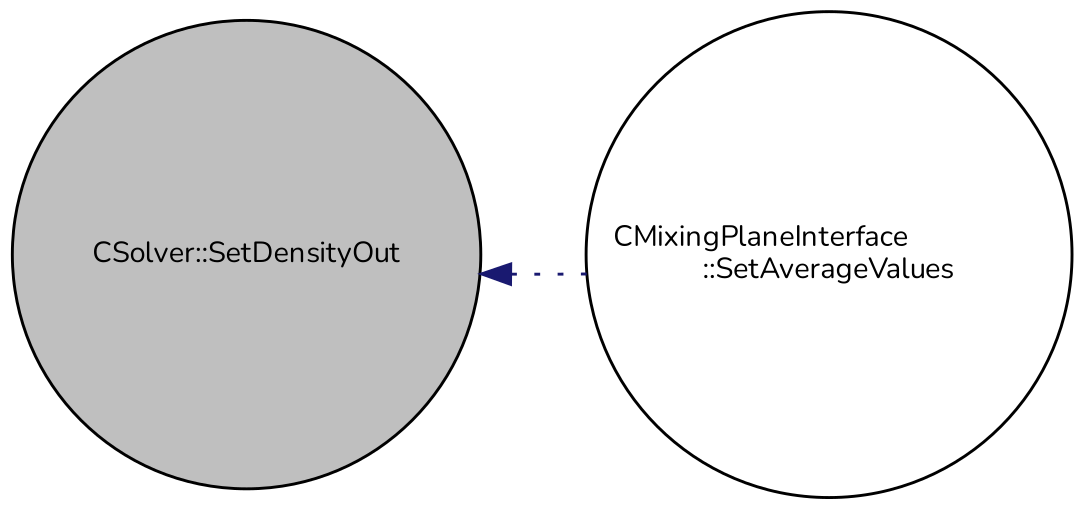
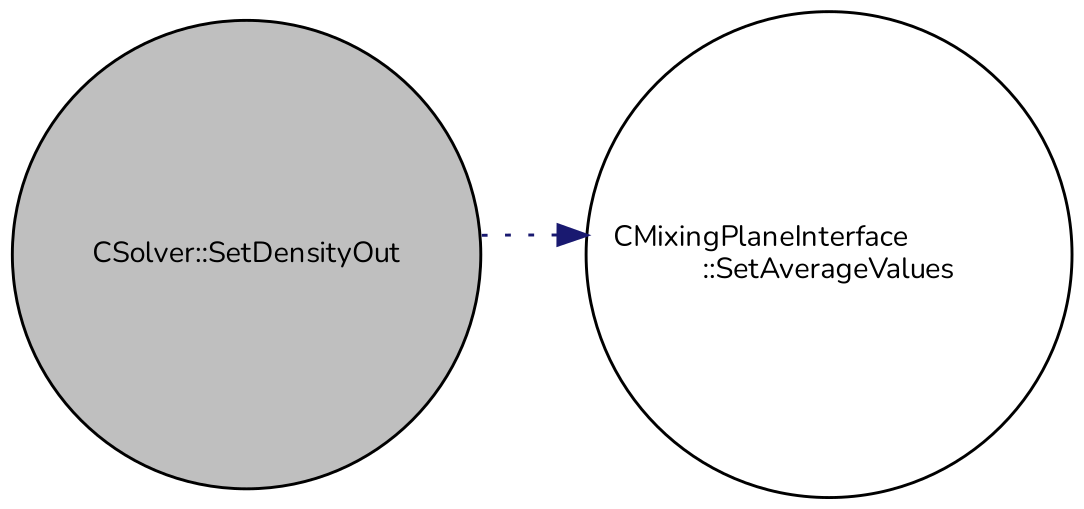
  digraph {
    rankdir=LR
    fontname=Nunito
    node [color=black fontname=Nunito fontsize=10 shape=circle style=filled]
    n1 [fillcolor=grey75 fontcolor=black height=0.2 label="CSolver::SetDensityOut" width=0.4]
    n2 [fillcolor=white height=0.2 label="CMixingPlaneInterface\l::SetAverageValues" width=0.4]
-   n1 -> n2 [color=midnightblue dir=back fontname=Nunito fontsize=10 labelfontname=Helvetica labelfontsize=10 style=dotted]
+   n2 -> n1 [color=midnightblue dir=back fontname=Nunito fontsize=10 labelfontname=Helvetica labelfontsize=10 style=dotted]
  }
